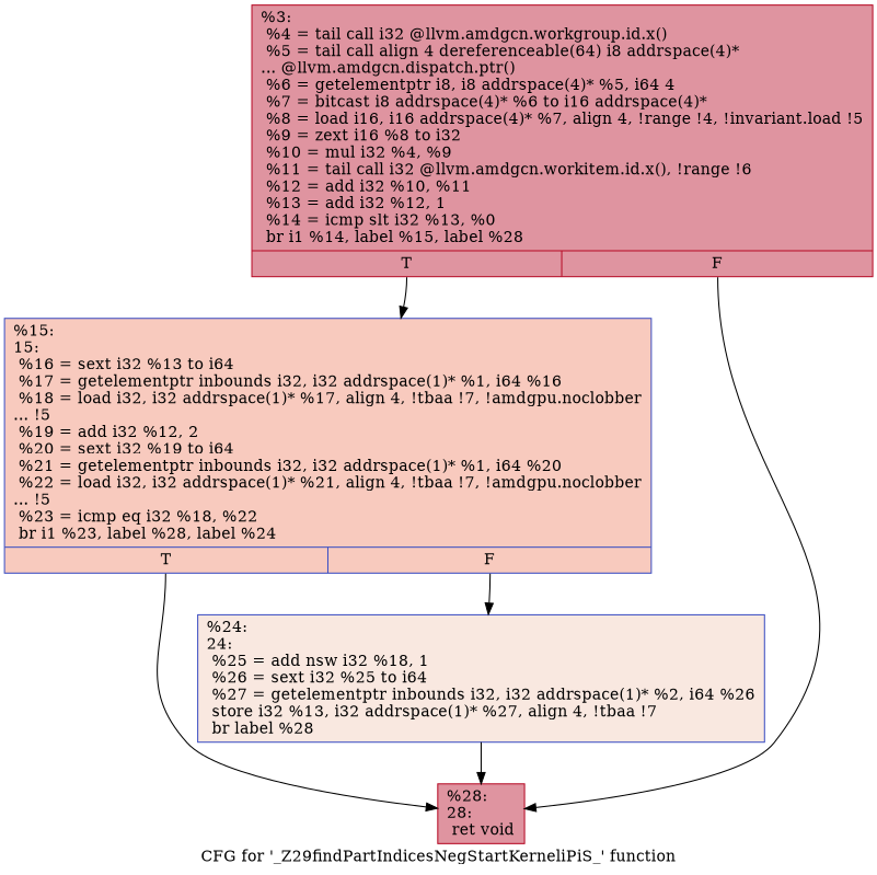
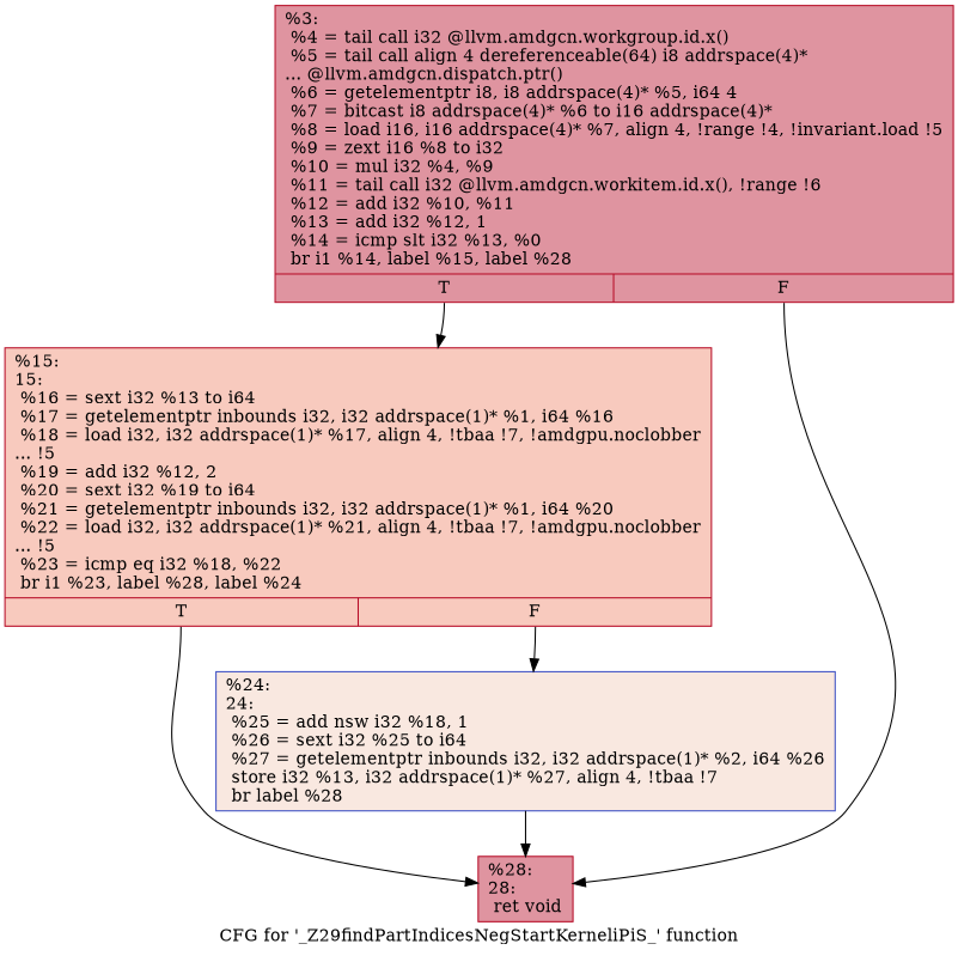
  digraph {
    label="CFG for '_Z29findPartIndicesNegStartKerneliPiS_' function"
    node [color="#b70d28ff" fillcolor="#b70d2870" shape=record style=filled]
    edge [tailport=s0]
    n1 [label="{%3:\l  %4 = tail call i32 @llvm.amdgcn.workgroup.id.x()\l  %5 = tail call align 4 dereferenceable(64) i8 addrspace(4)*\l... @llvm.amdgcn.dispatch.ptr()\l  %6 = getelementptr i8, i8 addrspace(4)* %5, i64 4\l  %7 = bitcast i8 addrspace(4)* %6 to i16 addrspace(4)*\l  %8 = load i16, i16 addrspace(4)* %7, align 4, !range !4, !invariant.load !5\l  %9 = zext i16 %8 to i32\l  %10 = mul i32 %4, %9\l  %11 = tail call i32 @llvm.amdgcn.workitem.id.x(), !range !6\l  %12 = add i32 %10, %11\l  %13 = add i32 %12, 1\l  %14 = icmp slt i32 %13, %0\l  br i1 %14, label %15, label %28\l|{<s0>T|<s1>F}}"]
-   n2 [color="#3d50c3ff" fillcolor="#ef886b70" label="{%15:\l15:                                               \l  %16 = sext i32 %13 to i64\l  %17 = getelementptr inbounds i32, i32 addrspace(1)* %1, i64 %16\l  %18 = load i32, i32 addrspace(1)* %17, align 4, !tbaa !7, !amdgpu.noclobber\l... !5\l  %19 = add i32 %12, 2\l  %20 = sext i32 %19 to i64\l  %21 = getelementptr inbounds i32, i32 addrspace(1)* %1, i64 %20\l  %22 = load i32, i32 addrspace(1)* %21, align 4, !tbaa !7, !amdgpu.noclobber\l... !5\l  %23 = icmp eq i32 %18, %22\l  br i1 %23, label %28, label %24\l|{<s0>T|<s1>F}}"]
+   n2 [fillcolor="#ef886b70" label="{%15:\l15:                                               \l  %16 = sext i32 %13 to i64\l  %17 = getelementptr inbounds i32, i32 addrspace(1)* %1, i64 %16\l  %18 = load i32, i32 addrspace(1)* %17, align 4, !tbaa !7, !amdgpu.noclobber\l... !5\l  %19 = add i32 %12, 2\l  %20 = sext i32 %19 to i64\l  %21 = getelementptr inbounds i32, i32 addrspace(1)* %1, i64 %20\l  %22 = load i32, i32 addrspace(1)* %21, align 4, !tbaa !7, !amdgpu.noclobber\l... !5\l  %23 = icmp eq i32 %18, %22\l  br i1 %23, label %28, label %24\l|{<s0>T|<s1>F}}"]
    n3 [label="{%28:\l28:                                               \l  ret void\l}"]
    n4 [color="#3d50c3ff" fillcolor="#f1ccb870" label="{%24:\l24:                                               \l  %25 = add nsw i32 %18, 1\l  %26 = sext i32 %25 to i64\l  %27 = getelementptr inbounds i32, i32 addrspace(1)* %2, i64 %26\l  store i32 %13, i32 addrspace(1)* %27, align 4, !tbaa !7\l  br label %28\l}"]
    n1 -> n2
    n1 -> n3 [tailport=s1]
    n2 -> n3
    n2 -> n4 [tailport=s1]
    n4 -> n3 [tailport=""]
  }
